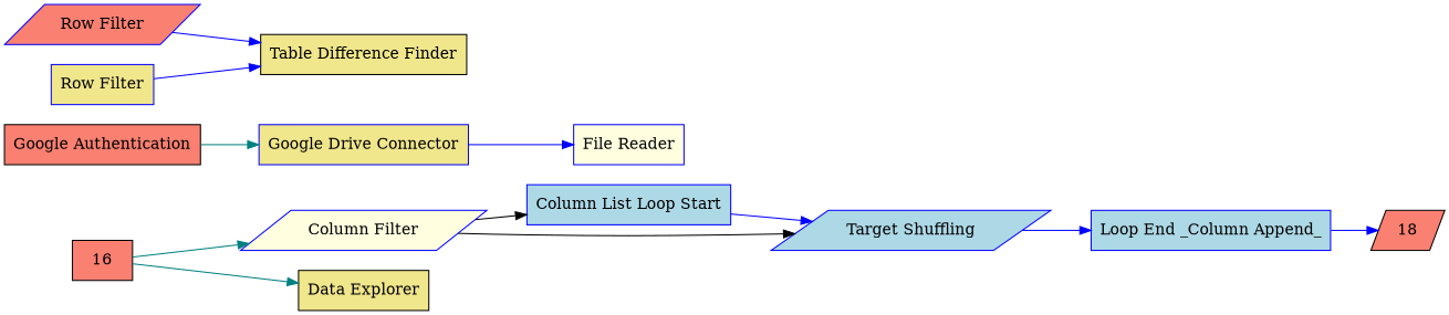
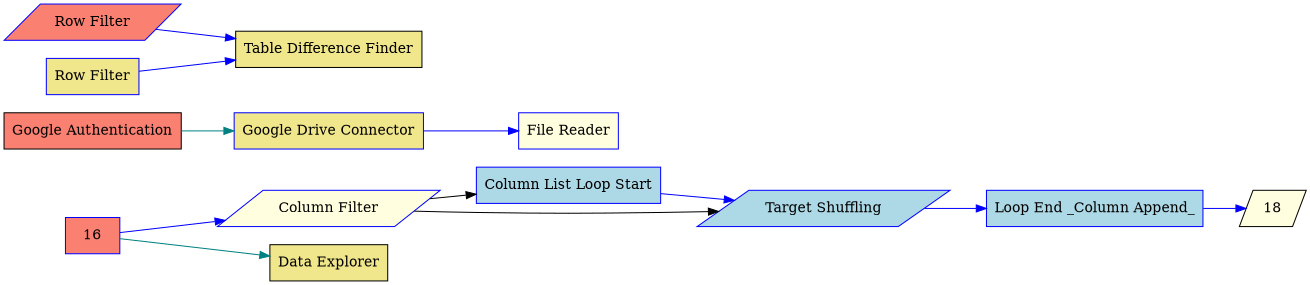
  digraph {
    rankdir=LR
    node [color=blue fillcolor=salmon shape=box style=filled]
    edge [color=blue]
    n1 [fillcolor=lightyellow label="Column Filter" shape=parallelogram]
    n2 [fillcolor=lightblue label="Column List Loop Start"]
    n3 [fillcolor=lightblue label="Target Shuffling" shape=parallelogram]
-   18 [color=black shape=parallelogram]
+   18 [color=black fillcolor=lightyellow shape=parallelogram]
    n5 [color=black fillcolor=khaki label="Data Explorer"]
    n6 [fillcolor=lightyellow label="File Reader"]
    n7 [fillcolor=khaki label="Google Drive Connector"]
    n8 [color=black label="Google Authentication"]
    n9 [fillcolor=lightblue label="Loop End _Column Append_"]
    n10 [label="Row Filter" shape=parallelogram]
    n11 [color=black fillcolor=khaki label="Table Difference Finder"]
    n12 [fillcolor=khaki label="Row Filter"]
-   16 [color=black]
+   16
    n1 -> n2 [color=black]
    n1 -> n3 [color=black]
    n2 -> n3
    n3 -> n9
    n7 -> n6
    n8 -> n7 [color=teal]
    n9 -> 18
    n10 -> n11
    n12 -> n11
-   16 -> n1 [color=teal]
+   16 -> n1
    16 -> n5 [color=teal]
  }
